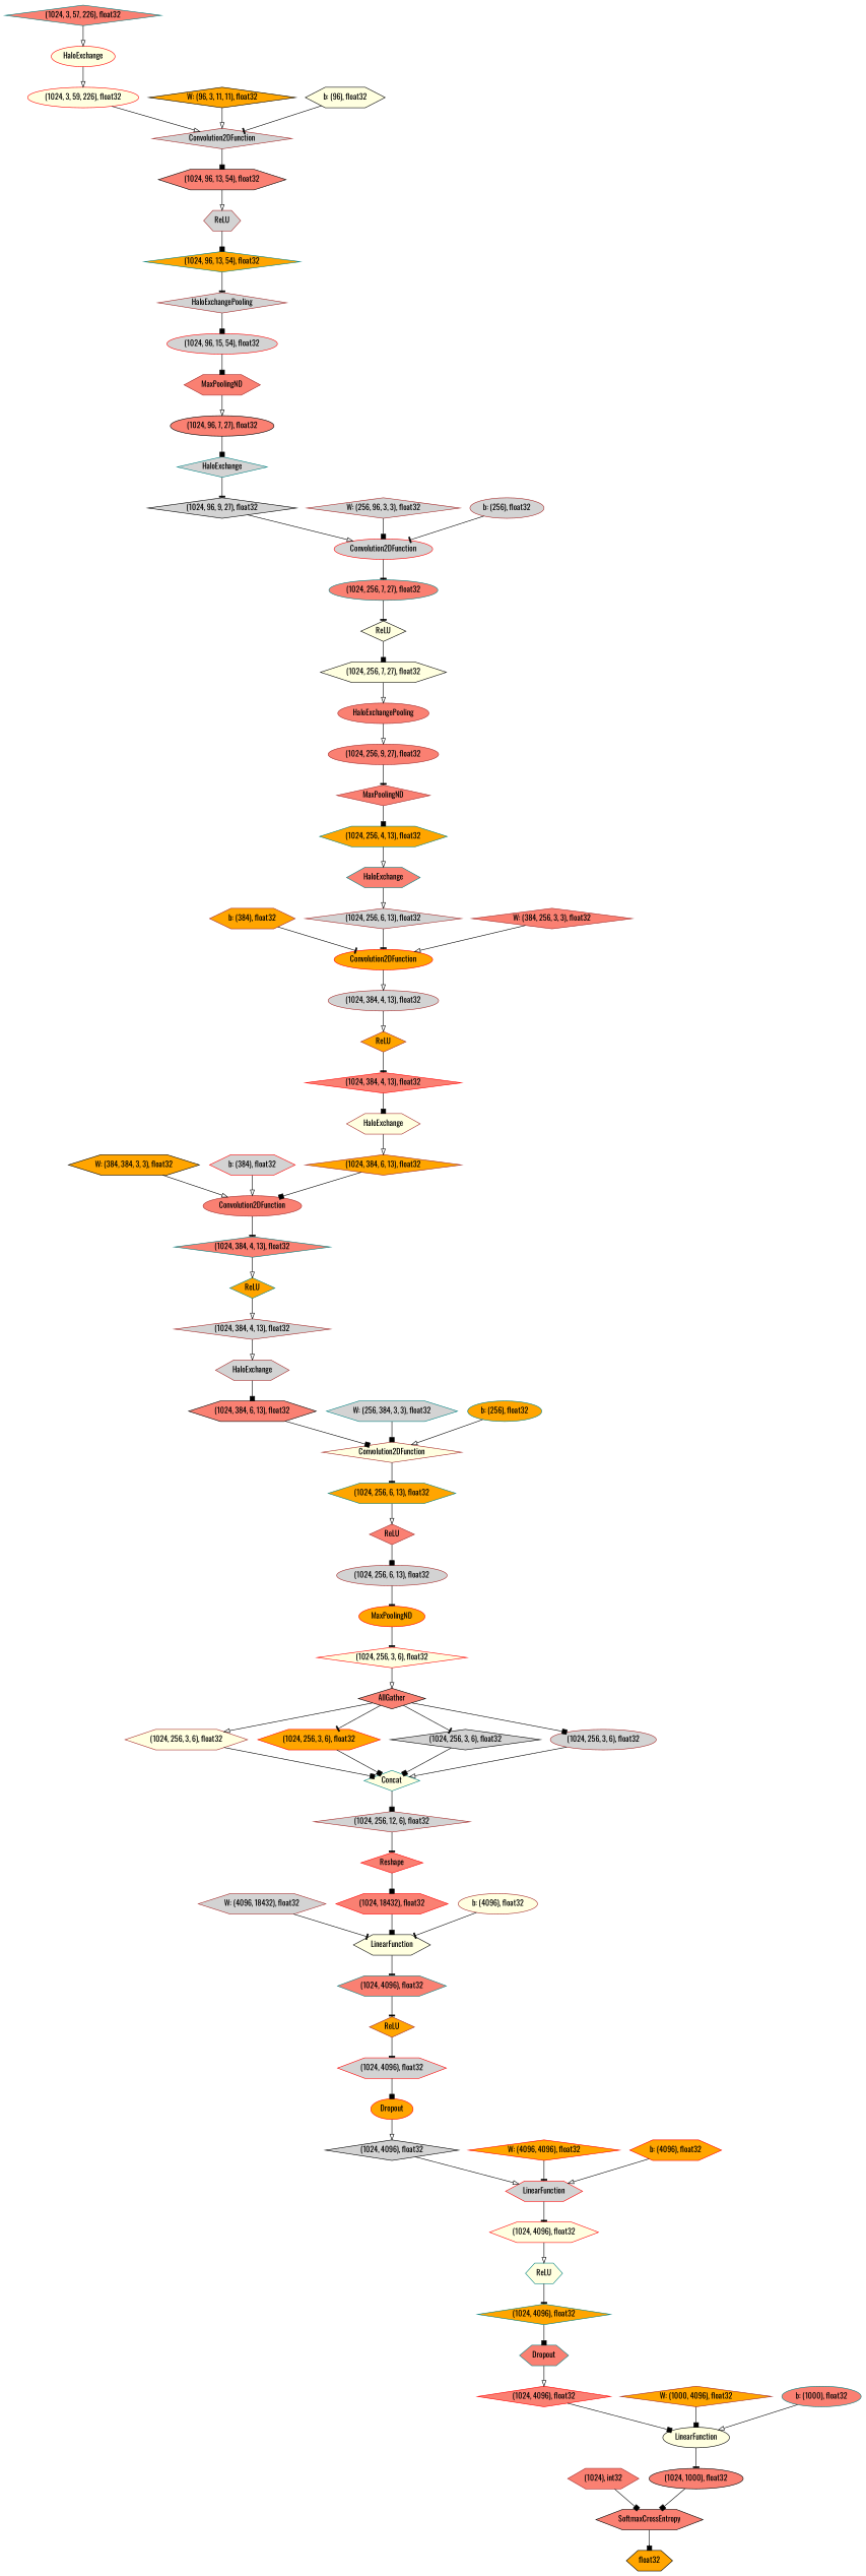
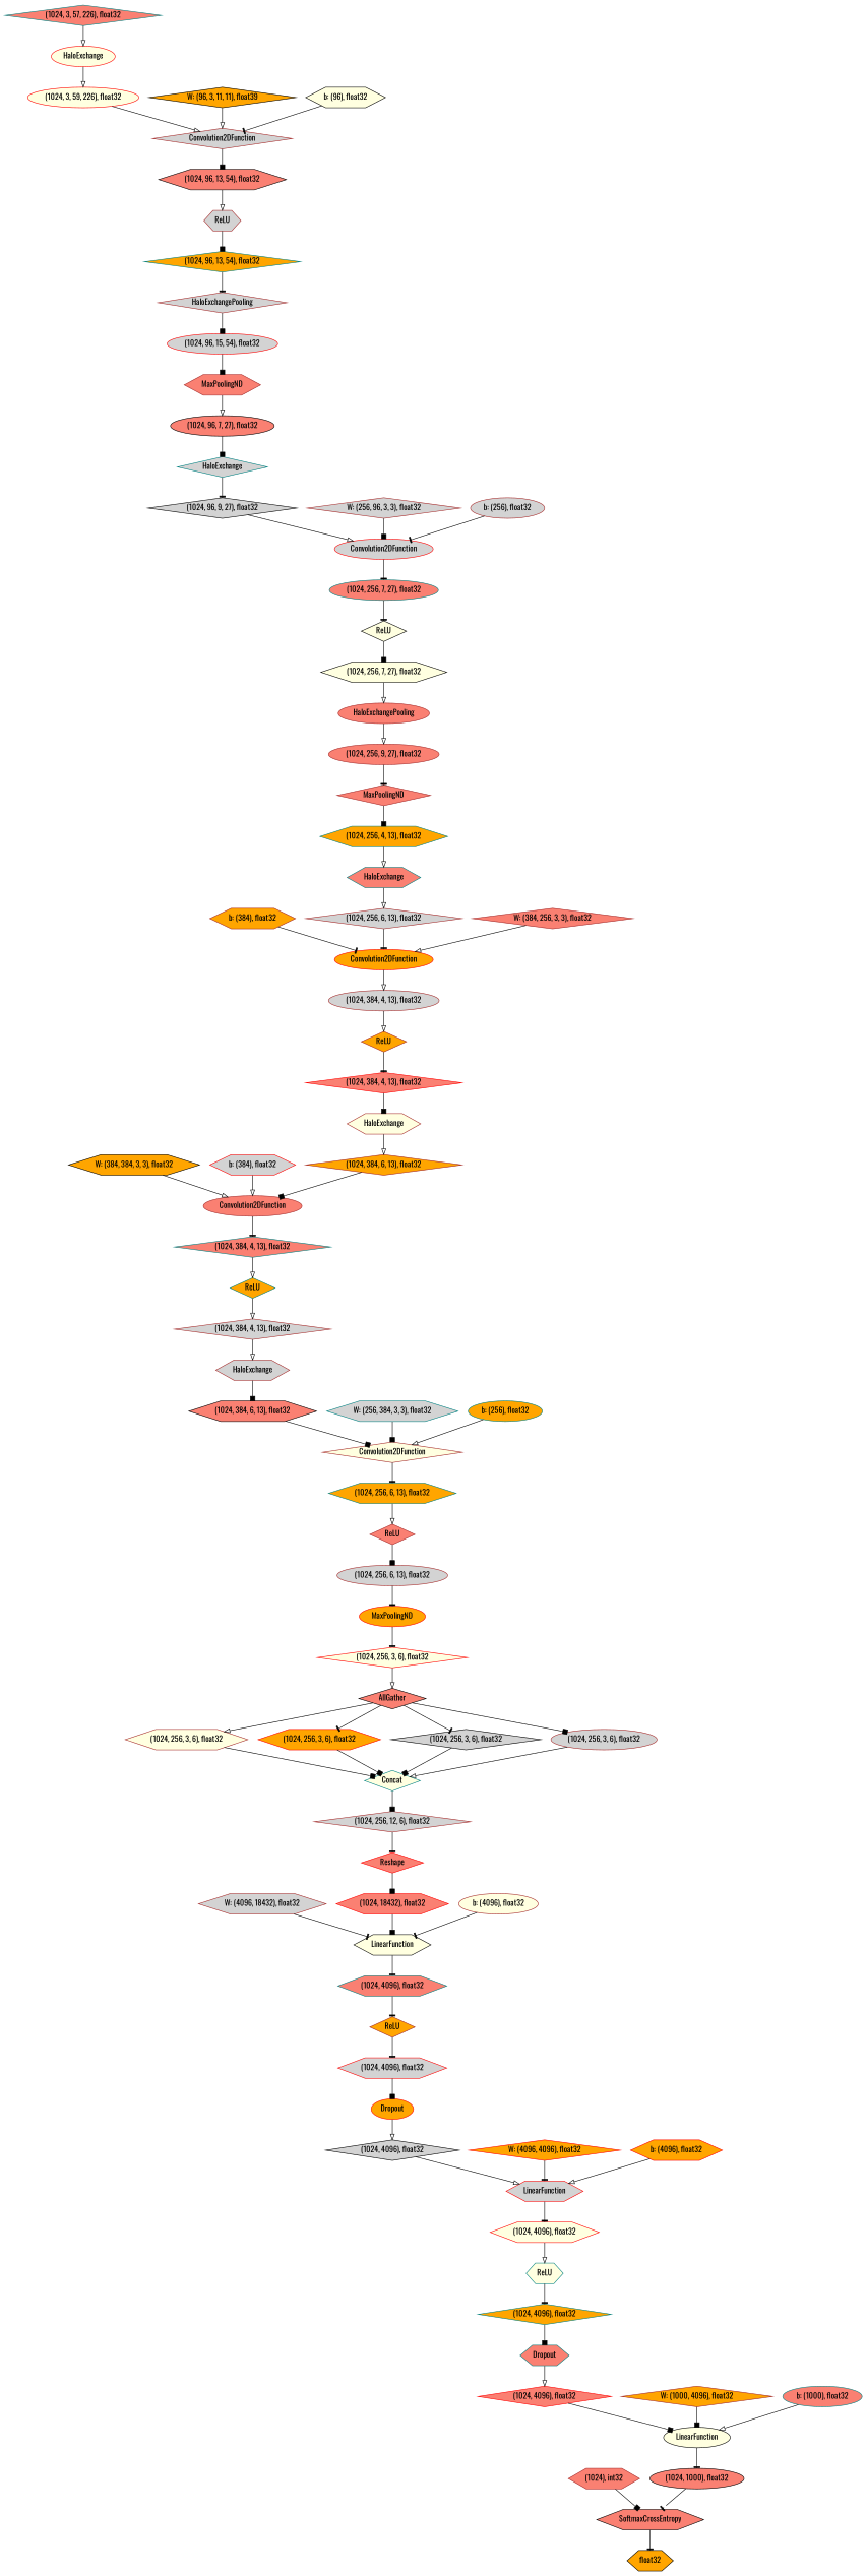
  digraph {
    fontname=Oswald
    rankdir=TB
    node [color=brown fillcolor=salmon fontname=Oswald shape=diamond style=filled]
    edge [arrowhead=onormal fontname=Oswald]
    n1 [color=black label=SoftmaxCrossEntropy shape=hexagon]
    n2 [color=black fillcolor=orange label=float32 shape=hexagon]
    n3 [color=teal label=Dropout shape=hexagon]
    n4 [color=red label="(1024, 4096), float32"]
    n5 [color=black fillcolor=lightyellow label=LinearFunction shape=ellipse]
    n6 [color=red fillcolor=lightyellow label="(1024, 4096), float32" shape=hexagon]
    n7 [color=teal fillcolor=lightyellow label=ReLU shape=hexagon]
    n8 [color=teal fillcolor=orange label="(1024, 4096), float32"]
    n9 [fillcolor=lightyellow label="(1024, 256, 3, 6), float32" shape=hexagon]
    n10 [color=teal fillcolor=lightyellow label=Concat]
    n11 [fillcolor=lightgrey label="(1024, 256, 12, 6), float32"]
    n12 [fillcolor=orange label=ReLU]
    n13 [color=red label="(1024, 384, 4, 13), float32"]
    n14 [fillcolor=lightyellow label=HaloExchange shape=hexagon]
    n15 [fillcolor=orange label="b: (384), float32" shape=hexagon]
    n16 [color=red fillcolor=orange label=Convolution2DFunction shape=ellipse]
    n17 [fillcolor=lightgrey label="(1024, 384, 4, 13), float32" shape=ellipse]
    n18 [color=red fillcolor=orange label="(1024, 256, 3, 6), float32" shape=hexagon]
    n19 [color=red fillcolor=lightgrey label="(1024, 4096), float32" shape=hexagon]
    n20 [color=red fillcolor=orange label=Dropout shape=ellipse]
    n21 [color=black fillcolor=lightgrey label="(1024, 4096), float32"]
    n22 [color=teal label="(1024, 384, 4, 13), float32"]
    n23 [color=teal fillcolor=orange label=ReLU]
    n24 [fillcolor=lightgrey label="(1024, 384, 4, 13), float32"]
    n25 [fillcolor=lightgrey label=HaloExchange shape=hexagon]
    n26 [color=black label="(1024, 384, 6, 13), float32" shape=hexagon]
    n27 [fillcolor=orange label=ReLU]
    n28 [color=teal label="(1024, 4096), float32" shape=hexagon]
    n29 [color=black fillcolor=orange label="W: (384, 384, 3, 3), float32" shape=hexagon]
    n30 [label=Convolution2DFunction shape=ellipse]
    n31 [color=black label="(1024, 96, 7, 27), float32" shape=ellipse]
    n32 [color=teal fillcolor=lightgrey label=HaloExchange]
    n33 [color=black fillcolor=lightgrey label="(1024, 96, 9, 27), float32"]
    n34 [fillcolor=lightgrey label="(1024, 256, 6, 13), float32" shape=ellipse]
    n35 [color=red fillcolor=orange label=MaxPoolingND shape=ellipse]
    n36 [color=red fillcolor=lightyellow label="(1024, 256, 3, 6), float32"]
    n37 [color=red fillcolor=lightgrey label="b: (384), float32" shape=hexagon]
    n38 [fillcolor=lightgrey label="(1024, 256, 6, 13), float32"]
    n39 [label=MaxPoolingND]
    n40 [color=teal fillcolor=orange label="(1024, 256, 4, 13), float32" shape=hexagon]
    n41 [color=teal label=HaloExchange shape=hexagon]
    n42 [color=black fillcolor=lightyellow label="(1024, 256, 7, 27), float32" shape=hexagon]
    n43 [label=HaloExchangePooling shape=ellipse]
    n44 [label="(1024, 256, 9, 27), float32" shape=ellipse]
    n45 [color=black label=AllGather]
    n46 [color=black fillcolor=lightgrey label="(1024, 256, 3, 6), float32"]
    n47 [fillcolor=lightgrey label="(1024, 256, 3, 6), float32" shape=ellipse]
    n48 [color=teal fillcolor=lightgrey label="W: (256, 384, 3, 3), float32" shape=hexagon]
    n49 [fillcolor=lightyellow label=Convolution2DFunction]
    n50 [color=teal fillcolor=orange label="(1024, 256, 6, 13), float32" shape=hexagon]
    n51 [fillcolor=orange label="(1024, 384, 6, 13), float32"]
    n52 [color=teal fillcolor=orange label="b: (256), float32" shape=ellipse]
    n53 [color=black fillcolor=lightyellow label=LinearFunction shape=hexagon]
    n54 [color=red fillcolor=lightgrey label="(1024, 96, 15, 54), float32" shape=ellipse]
    n55 [label=MaxPoolingND shape=hexagon]
    n56 [fillcolor=lightgrey label="W: (4096, 18432), float32" shape=hexagon]
    n57 [color=teal label="(1024, 256, 7, 27), float32" shape=ellipse]
    n58 [color=black fillcolor=lightyellow label=ReLU]
    n59 [label="(1024), int32" shape=hexagon]
    n60 [label=ReLU]
    n61 [color=black label="(1024, 1000), float32" shape=ellipse]
    n62 [color=red label="(1024, 18432), float32" shape=hexagon]
    n63 [fillcolor=lightyellow label="b: (4096), float32" shape=ellipse]
    n64 [color=red fillcolor=lightgrey label=Convolution2DFunction shape=ellipse]
    n65 [color=red label=Reshape]
    n66 [color=red fillcolor=orange label="W: (4096, 4096), float32"]
    n67 [color=red fillcolor=lightgrey label=LinearFunction shape=hexagon]
    n68 [color=red fillcolor=orange label="b: (4096), float32" shape=hexagon]
    n69 [fillcolor=orange label="W: (1000, 4096), float32"]
    n70 [fillcolor=lightgrey label="W: (256, 96, 3, 3), float32"]
    n71 [color=red fillcolor=lightyellow label=HaloExchange shape=ellipse]
    n72 [color=red fillcolor=lightyellow label="(1024, 3, 59, 226), float32" shape=ellipse]
    n73 [fillcolor=lightgrey label=Convolution2DFunction]
    n74 [color=teal label="b: (1000), float32" shape=ellipse]
    n75 [fillcolor=lightgrey label="b: (256), float32" shape=ellipse]
    n76 [label="W: (384, 256, 3, 3), float32"]
    n77 [color=black label="(1024, 96, 13, 54), float32" shape=hexagon]
    n78 [fillcolor=lightgrey label=ReLU shape=hexagon]
    n79 [color=teal fillcolor=orange label="(1024, 96, 13, 54), float32"]
-   n80 [color=black fillcolor=orange label="W: (96, 3, 11, 11), float32"]
+   n80 [color=black fillcolor=orange label="W: (96, 3, 11, 11), float39"]
    n81 [fillcolor=lightgrey label=HaloExchangePooling]
    n82 [color=black fillcolor=lightyellow label="b: (96), float32" shape=hexagon]
    n83 [color=teal label="(1024, 3, 57, 226), float32"]
-   n1 -> n2 [arrowhead=box]
+   n1 -> n2 [arrowhead=tee]
    n3 -> n4
    n4 -> n5 [arrowhead=box]
    n5 -> n61 [arrowhead=tee]
    n6 -> n7
    n7 -> n8 [arrowhead=tee]
    n8 -> n3 [arrowhead=box]
    n9 -> n10 [arrowhead=box]
    n10 -> n11 [arrowhead=box]
    n11 -> n65 [arrowhead=tee]
    n12 -> n13 [arrowhead=tee]
    n13 -> n14 [arrowhead=box]
    n14 -> n51
    n15 -> n16 [arrowhead=tee]
    n16 -> n17
    n17 -> n12
    n18 -> n10 [arrowhead=box]
    n19 -> n20 [arrowhead=box]
    n20 -> n21
    n21 -> n67
    n22 -> n23
    n23 -> n24
    n24 -> n25
    n25 -> n26 [arrowhead=box]
    n26 -> n49 [arrowhead=box]
    n27 -> n19 [arrowhead=tee]
    n28 -> n27 [arrowhead=tee]
    n29 -> n30
    n30 -> n22 [arrowhead=tee]
    n31 -> n32 [arrowhead=box]
    n32 -> n33 [arrowhead=tee]
    n33 -> n64
    n34 -> n35 [arrowhead=tee]
    n35 -> n36 [arrowhead=tee]
    n36 -> n45
    n37 -> n30
    n38 -> n16 [arrowhead=tee]
    n39 -> n40 [arrowhead=box]
    n40 -> n41
    n41 -> n38
    n42 -> n43
    n43 -> n44
    n44 -> n39 [arrowhead=tee]
    n45 -> n9
    n45 -> n18 [arrowhead=tee]
    n45 -> n46 [arrowhead=tee]
    n45 -> n47 [arrowhead=box]
    n46 -> n10 [arrowhead=box]
    n47 -> n10
    n48 -> n49 [arrowhead=box]
    n49 -> n50 [arrowhead=tee]
    n50 -> n60
    n51 -> n30 [arrowhead=box]
    n52 -> n49
    n53 -> n28 [arrowhead=tee]
    n54 -> n55 [arrowhead=box]
    n55 -> n31
    n56 -> n53 [arrowhead=tee]
    n57 -> n58 [arrowhead=tee]
    n58 -> n42 [arrowhead=box]
    n59 -> n1 [arrowhead=box]
    n60 -> n34 [arrowhead=box]
-   n61 -> n1 [arrowhead=box]
+   n61 -> n1 [arrowhead=tee]
    n62 -> n53 [arrowhead=box]
    n63 -> n53 [arrowhead=tee]
    n64 -> n57 [arrowhead=tee]
    n65 -> n62 [arrowhead=box]
    n66 -> n67 [arrowhead=tee]
    n67 -> n6 [arrowhead=tee]
    n68 -> n67
    n69 -> n5 [arrowhead=box]
    n70 -> n64 [arrowhead=box]
    n71 -> n72
    n72 -> n73
    n73 -> n77 [arrowhead=box]
    n74 -> n5
    n75 -> n64 [arrowhead=tee]
    n76 -> n16
    n77 -> n78
    n78 -> n79 [arrowhead=box]
    n79 -> n81 [arrowhead=tee]
    n80 -> n73
    n81 -> n54 [arrowhead=box]
    n82 -> n73 [arrowhead=tee]
    n83 -> n71
  }
